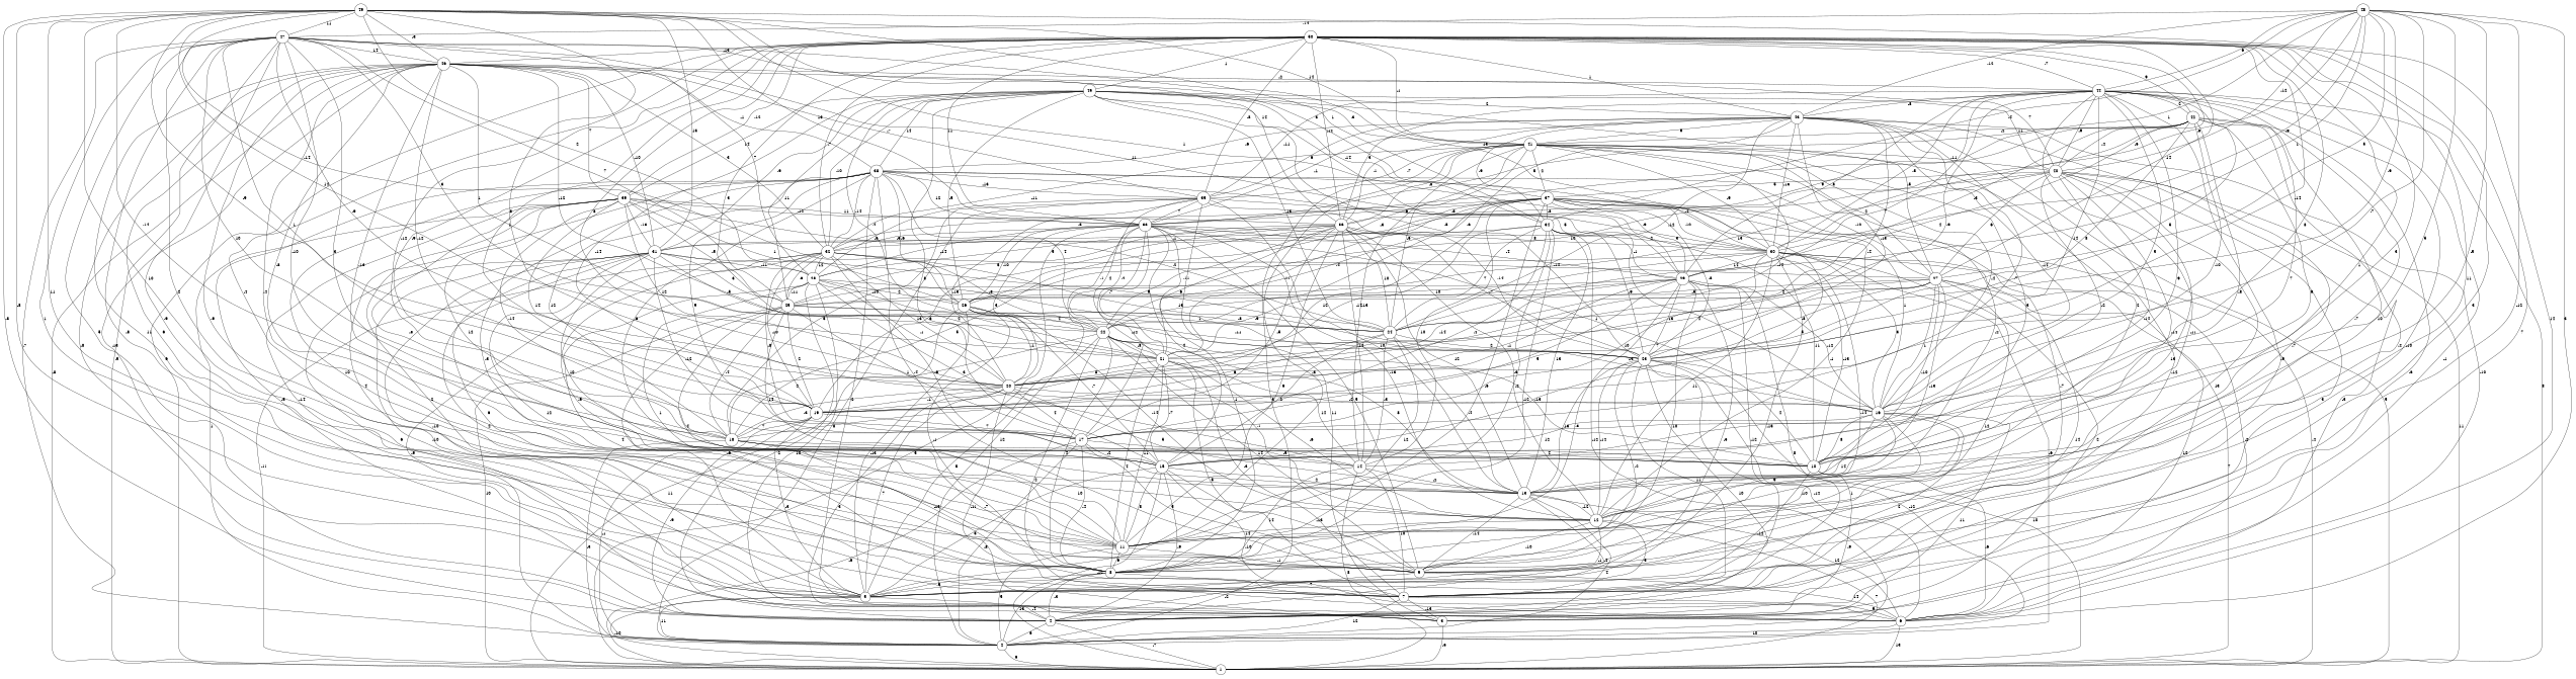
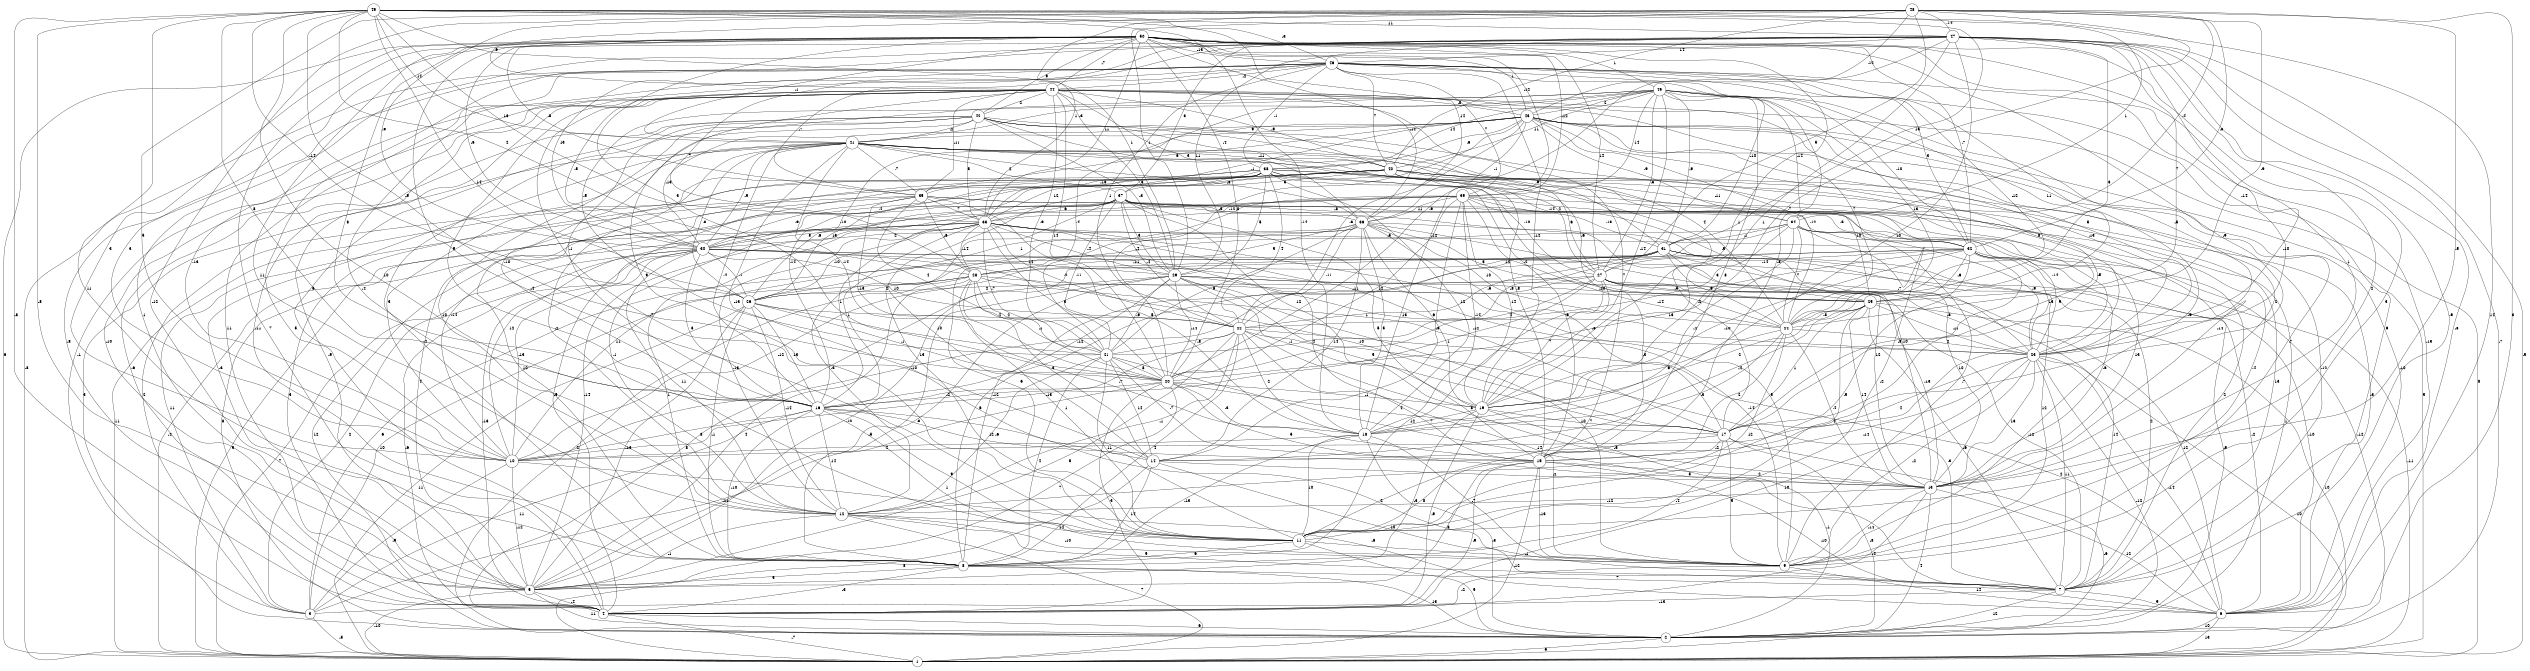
  graph {
    fontname="Helvetica,Arial,sans-serif"
    node [shape=circle]
    50
    1
    4
    9
    10
    11
    12
    13
    16
    17
    18
    19
    20
    21
    23
    27
    30
    32
    33
    35
    36
    39
    41
    42
    43
    44
    45
    46
    2
    6
    5
    3
    8
    7
    15
    14
    26
    25
    29
    22
    28
    24
    31
    40
    37
    34
    38
    49
    47
    48
    50 -- 1 [label=6]
    50 -- 4 [label=7]
    50 -- 9 [label=3]
    50 -- 10 [label=3]
    50 -- 11 [label=-4]
    50 -- 12 [label=11]
    50 -- 13 [label=1]
    50 -- 16 [label=8]
    50 -- 17 [label=-9]
    50 -- 18 [label=-12]
    50 -- 19 [label=1]
    50 -- 20 [label=8]
    50 -- 21 [label=3]
    50 -- 23 [label=-14]
    50 -- 27 [label=14]
    50 -- 30 [label=-6]
    50 -- 32 [label=-7]
    50 -- 33 [label=11]
    50 -- 35 [label=-8]
    50 -- 36 [label=-14]
    50 -- 39 [label=-12]
    50 -- 41 [label=-1]
    50 -- 42 [label=9]
    50 -- 43 [label=1]
    50 -- 44 [label=-7]
    50 -- 45 [label=1]
    50 -- 46 [label=-13]
    4 -- 1 [label=-7]
    4 -- 2 [label=6]
    9 -- 4 [label=-2]
    9 -- 6 [label=14]
    10 -- 6 [label=-6]
    10 -- 5 [label=-12]
    10 -- 3 [label=-9]
    11 -- 9 [label=-1]
    11 -- 2 [label=5]
    11 -- 8 [label=6]
    12 -- 1 [label=7]
    12 -- 9 [label=-10]
    12 -- 11 [label=14]
    12 -- 5 [label=-1]
    12 -- 7 [label=5]
    13 -- 4 [label=-4]
    13 -- 9 [label=-14]
    13 -- 12 [label=-12]
    13 -- 2 [label=4]
    13 -- 6 [label=12]
    16 -- 9 [label=1]
    16 -- 10 [label=8]
    16 -- 11 [label=9]
    16 -- 12 [label=14]
    16 -- 3 [label=11]
    16 -- 8 [label=-10]
    16 -- 7 [label=2]
    16 -- 15 [label=12]
    17 -- 1 [label=-6]
    17 -- 9 [label=5]
    17 -- 2 [label=-8]
    17 -- 8 [label=-4]
    17 -- 15 [label=-2]
    17 -- 14 [label=-5]
    18 -- 9 [label=-7]
    18 -- 10 [label=4]
    18 -- 11 [label=10]
    18 -- 2 [label=-3]
    18 -- 8 [label=-13]
    19 -- 4 [label=-9]
    19 -- 17 [label=7]
    19 -- 18 [label=7]
    19 -- 2 [label=-1]
    19 -- 5 [label=-3]
    20 -- 4 [label=3]
    20 -- 13 [label=5]
    20 -- 16 [label=-2]
    20 -- 17 [label=4]
    20 -- 18 [label=-3]
    20 -- 19 [label=-1]
    20 -- 5 [label=7]
    20 -- 3 [label=-11]
    21 -- 11 [label=11]
    21 -- 12 [label=-6]
    21 -- 20 [label=8]
    21 -- 8 [label=4]
    21 -- 7 [label=5]
    21 -- 15 [label=-7]
    21 -- 14 [label=14]
    23 -- 1 [label=10]
    23 -- 4 [label=10]
    23 -- 9 [label=-2]
    23 -- 10 [label=4]
    23 -- 12 [label=-14]
    23 -- 13 [label=13]
    23 -- 2 [label=-12]
    23 -- 6 [label=-14]
    23 -- 7 [label=11]
    27 -- 10 [label=-10]
    27 -- 13 [label=-13]
    27 -- 16 [label=1]
    27 -- 19 [label=7]
    27 -- 21 [label=4]
    27 -- 23 [label=-8]
    27 -- 6 [label=12]
    27 -- 8 [label=12]
    27 -- 7 [label=14]
    27 -- 26 [label=2]
    27 -- 25 [label=-5]
    30 -- 1 [label=7]
    30 -- 9 [label=-14]
    30 -- 10 [label=-13]
    30 -- 12 [label=11]
    30 -- 16 [label=3]
    30 -- 17 [label=10]
    30 -- 2 [label=-6]
    30 -- 6 [label=-2]
    30 -- 5 [label=-13]
    30 -- 3 [label=2]
    30 -- 26 [label=-1]
    30 -- 29 [label=14]
    30 -- 22 [label=10]
    32 -- 1 [label=-11]
    32 -- 11 [label=-5]
    32 -- 13 [label=-6]
    32 -- 17 [label=-8]
    32 -- 19 [label=-10]
    32 -- 20 [label=13]
    32 -- 23 [label=13]
    32 -- 27 [label=-14]
    32 -- 2 [label=-9]
    32 -- 25 [label=-6]
    32 -- 22 [label=-8]
    32 -- 28 [label=12]
    33 -- 1 [label=5]
    33 -- 9 [label=5]
    33 -- 12 [label=-13]
    33 -- 16 [label=1]
    33 -- 17 [label=-12]
    33 -- 20 [label=3]
    33 -- 21 [label=-7]
    33 -- 30 [label=8]
    33 -- 32 [label=-5]
    33 -- 2 [label=12]
    33 -- 8 [label=1]
    33 -- 15 [label=4]
    33 -- 26 [label=-10]
    33 -- 29 [label=-4]
    33 -- 22 [label=-2]
    33 -- 28 [label=-14]
    35 -- 13 [label=10]
    35 -- 18 [label=5]
    35 -- 20 [label=-13]
    35 -- 21 [label=4]
    35 -- 23 [label=-14]
    35 -- 30 [label=-9]
    35 -- 33 [label=7]
    35 -- 2 [label=8]
    35 -- 3 [label=11]
    35 -- 28 [label=-6]
    36 -- 11 [label=6]
    36 -- 12 [label=-3]
    36 -- 13 [label=12]
    36 -- 17 [label=-5]
    36 -- 18 [label=5]
    36 -- 19 [label=6]
    36 -- 21 [label=6]
    36 -- 23 [label=-7]
    36 -- 30 [label=2]
    36 -- 14 [label=14]
    36 -- 25 [label=5]
    36 -- 22 [label=-11]
    36 -- 28 [label=5]
    36 -- 24 [label=10]
    39 -- 10 [label=12]
    39 -- 18 [label=-14]
    39 -- 19 [label=14]
    39 -- 20 [label=12]
    39 -- 33 [label=-12]
    39 -- 36 [label=11]
    39 -- 2 [label=1]
    39 -- 5 [label=-14]
    39 -- 7 [label=2]
    39 -- 14 [label=-8]
    39 -- 26 [label=1]
    39 -- 25 [label=-5]
    39 -- 24 [label=-2]
    39 -- 31 [label=-13]
    41 -- 10 [label=3]
    41 -- 12 [label=-2]
    41 -- 16 [label=-4]
    41 -- 20 [label=-14]
    41 -- 27 [label=2]
    41 -- 30 [label=-9]
    41 -- 32 [label=-11]
    41 -- 35 [label=-7]
    41 -- 36 [label=-8]
    41 -- 2 [label=3]
    41 -- 5 [label=-3]
    41 -- 7 [label=-12]
    41 -- 14 [label=-13]
    41 -- 26 [label=-3]
    41 -- 24 [label=-6]
    41 -- 40 [label=-11]
    41 -- 37 [label=2]
    42 -- 4 [label=-6]
    42 -- 10 [label=6]
    42 -- 12 [label=10]
    42 -- 16 [label=-10]
    42 -- 23 [label=8]
    42 -- 33 [label=5]
    42 -- 41 [label=-2]
    42 -- 8 [label=-4]
    42 -- 15 [label=-8]
    42 -- 29 [label=-3]
    42 -- 24 [label=4]
    42 -- 31 [label=9]
    42 -- 40 [label=-4]
    43 -- 1 [label=5]
    43 -- 9 [label=-7]
    43 -- 13 [label=2]
    43 -- 16 [label=-14]
    43 -- 17 [label=-7]
    43 -- 20 [label=-4]
    43 -- 23 [label=-13]
    43 -- 30 [label=-13]
    43 -- 33 [label=-1]
    43 -- 35 [label=6]
    43 -- 36 [label=-1]
    43 -- 41 [label=9]
    43 -- 6 [label=-10]
    43 -- 22 [label=-6]
    43 -- 24 [label=-12]
    43 -- 34 [label=-9]
    43 -- 38 [label=-6]
    44 -- 1 [label=8]
    44 -- 4 [label=-9]
    44 -- 11 [label=-7]
    44 -- 16 [label=5]
    44 -- 20 [label=14]
    44 -- 21 [label=-9]
    44 -- 23 [label=5]
    44 -- 30 [label=-5]
    44 -- 35 [label=-11]
    44 -- 36 [label=3]
    44 -- 42 [label=2]
    44 -- 43 [label=-8]
    44 -- 5 [label=-10]
    44 -- 3 [label=-1]
    44 -- 8 [label=-11]
    44 -- 15 [label=7]
    44 -- 14 [label=9]
    44 -- 29 [label=3]
    44 -- 24 [label=7]
    44 -- 40 [label=-9]
    45 -- 16 [label=-1]
    45 -- 19 [label=-14]
    45 -- 21 [label=-4]
    45 -- 23 [label=-5]
    45 -- 27 [label=-5]
    45 -- 32 [label=-10]
    45 -- 39 [label=14]
    45 -- 41 [label=-3]
    45 -- 43 [label=2]
    45 -- 15 [label=8]
    45 -- 26 [label=-5]
    45 -- 25 [label=11]
    45 -- 24 [label=13]
    45 -- 31 [label=-9]
    45 -- 40 [label=11]
    45 -- 34 [label=-14]
    45 -- 38 [label=14]
    46 -- 1 [label=-8]
    46 -- 4 [label=-8]
    46 -- 9 [label=-9]
    46 -- 10 [label=-13]
    46 -- 12 [label=-4]
    46 -- 19 [label=-12]
    46 -- 32 [label=3]
    46 -- 35 [label=-7]
    46 -- 39 [label=7]
    46 -- 44 [label=-2]
    46 -- 6 [label=-13]
    46 -- 5 [label=11]
    46 -- 7 [label=6]
    46 -- 15 [label=-8]
    46 -- 22 [label=1]
    46 -- 24 [label=-12]
    46 -- 31 [label=-10]
    46 -- 40 [label=7]
    46 -- 38 [label=-1]
    2 -- 1 [label=6]
    6 -- 1 [label=13]
    6 -- 2 [label=10]
    5 -- 1 [label=-10]
    5 -- 4 [label=-4]
    5 -- 2 [label=11]
    3 -- 1 [label=-5]
    8 -- 4 [label=-3]
    8 -- 2 [label=13]
    8 -- 5 [label=5]
    8 -- 7 [label=7]
    7 -- 2 [label=12]
    7 -- 6 [label=9]
    7 -- 3 [label=-13]
    15 -- 1 [label=-12]
    15 -- 4 [label=-9]
    15 -- 9 [label=-13]
    15 -- 11 [label=8]
    15 -- 13 [label=2]
    15 -- 6 [label=-10]
    15 -- 5 [label=3]
    14 -- 1 [label=8]
    14 -- 13 [label=-2]
    14 -- 8 [label=14]
    14 -- 7 [label=10]
    26 -- 1 [label=11]
    26 -- 12 [label=-14]
    26 -- 16 [label=13]
    26 -- 20 [label=-1]
    26 -- 5 [label=-13]
    26 -- 8 [label=-1]
    26 -- 15 [label=-7]
    26 -- 22 [label=4]
    25 -- 1 [label=10]
    25 -- 11 [label=4]
    25 -- 13 [label=14]
    25 -- 17 [label=1]
    25 -- 18 [label=-4]
    25 -- 19 [label=2]
    25 -- 23 [label=-11]
    25 -- 7 [label=-6]
    25 -- 24 [label=-8]
    29 -- 4 [label=8]
    29 -- 9 [label=10]
    29 -- 16 [label=-12]
    29 -- 17 [label=5]
    29 -- 19 [label=-1]
    29 -- 20 [label=-14]
    29 -- 21 [label=-9]
    29 -- 23 [label=13]
    29 -- 5 [label=-5]
    29 -- 8 [label=-3]
    29 -- 7 [label=-12]
    29 -- 25 [label=-10]
    22 -- 9 [label=14]
    22 -- 10 [label=-13]
    22 -- 12 [label=-1]
    22 -- 13 [label=8]
    22 -- 18 [label=2]
    22 -- 21 [label=-8]
    22 -- 6 [label=2]
    22 -- 5 [label=5]
    22 -- 8 [label=4]
    22 -- 7 [label=-3]
    28 -- 4 [label=2]
    28 -- 11 [label=1]
    28 -- 20 [label=-1]
    28 -- 21 [label=2]
    28 -- 23 [label=1]
    28 -- 5 [label=4]
    28 -- 3 [label=10]
    28 -- 14 [label=3]
    28 -- 26 [label=2]
    28 -- 25 [label=-11]
    24 -- 11 [label=12]
    24 -- 13 [label=-4]
    24 -- 19 [label=6]
    24 -- 23 [label=2]
    24 -- 15 [label=2]
    24 -- 14 [label=-3]
    31 -- 9 [label=12]
    31 -- 10 [label=-12]
    31 -- 13 [label=10]
    31 -- 6 [label=-10]
    31 -- 5 [label=-10]
    31 -- 3 [label=6]
    31 -- 8 [label=6]
    31 -- 7 [label=2]
    31 -- 25 [label=3]
    31 -- 22 [label=-5]
    31 -- 28 [label=-11]
    31 -- 24 [label=9]
    40 -- 1 [label=11]
    40 -- 4 [label=3]
    40 -- 10 [label=-14]
    40 -- 11 [label=13]
    40 -- 13 [label=-14]
    40 -- 17 [label=-2]
    40 -- 27 [label=6]
    40 -- 6 [label=-3]
    40 -- 7 [label=13]
    40 -- 26 [label=13]
    40 -- 25 [label=10]
    40 -- 37 [label=5]
    37 -- 1 [label=-4]
    37 -- 9 [label=-7]
    37 -- 12 [label=-1]
    37 -- 16 [label=1]
    37 -- 19 [label=12]
    37 -- 21 [label=-11]
    37 -- 23 [label=-5]
    37 -- 30 [label=-10]
    37 -- 32 [label=-5]
    37 -- 33 [label=6]
    37 -- 36 [label=-5]
-   37 -- 8 [label=-6]
    37 -- 15 [label=5]
    37 -- 14 [label=10]
    37 -- 29 [label=3]
    37 -- 22 [label=-4]
    37 -- 34 [label=-8]
    34 -- 10 [label=11]
    34 -- 11 [label=-2]
    34 -- 13 [label=13]
    34 -- 18 [label=-4]
    34 -- 20 [label=-14]
    34 -- 23 [label=-9]
    34 -- 2 [label=-12]
    34 -- 8 [label=-12]
    34 -- 24 [label=7]
    34 -- 31 [label=-1]
    38 -- 4 [label=-5]
    38 -- 9 [label=-4]
    38 -- 11 [label=-3]
    38 -- 17 [label=9]
    38 -- 18 [label=12]
    38 -- 27 [label=-10]
    38 -- 30 [label=-4]
    38 -- 32 [label=-14]
    38 -- 33 [label=12]
    38 -- 35 [label=-13]
    38 -- 5 [label=4]
    38 -- 3 [label=2]
    38 -- 8 [label=10]
    38 -- 15 [label=6]
    38 -- 26 [label=-6]
    38 -- 29 [label=5]
    38 -- 22 [label=4]
    49 -- 4 [label=-8]
    49 -- 11 [label=10]
    49 -- 16 [label=8]
    49 -- 18 [label=-14]
    49 -- 20 [label=-9]
    49 -- 21 [label=14]
    49 -- 33 [label=13]
    49 -- 36 [label=14]
    49 -- 41 [label=14]
    49 -- 46 [label=-3]
    49 -- 6 [label=14]
    49 -- 5 [label=-8]
    49 -- 8 [label=11]
    49 -- 26 [label=-14]
    49 -- 29 [label=1]
    49 -- 28 [label=2]
    49 -- 31 [label=13]
    49 -- 34 [label=1]
    49 -- 47 [label=11]
    47 -- 1 [label=-5]
    47 -- 4 [label=5]
    47 -- 10 [label=3]
    47 -- 11 [label=2]
    47 -- 18 [label=10]
    47 -- 19 [label=1]
    47 -- 20 [label=-9]
    47 -- 30 [label=13]
    47 -- 46 [label=14]
    47 -- 2 [label=-7]
    47 -- 6 [label=-8]
    47 -- 5 [label=1]
    47 -- 7 [label=-9]
    47 -- 15 [label=-10]
    47 -- 25 [label=7]
    47 -- 29 [label=11]
    47 -- 28 [label=7]
    47 -- 24 [label=3]
    47 -- 37 [label=3]
    48 -- 10 [label=5]
    48 -- 13 [label=-5]
    48 -- 19 [label=-7]
    48 -- 27 [label=5]
    48 -- 30 [label=-9]
    48 -- 32 [label=-8]
    48 -- 33 [label=1]
    48 -- 43 [label=-12]
    48 -- 44 [label=6]
    48 -- 6 [label=3]
    48 -- 5 [label=-12]
    48 -- 29 [label=1]
    48 -- 24 [label=-9]
    48 -- 40 [label=-12]
    48 -- 34 [label=-4]
    48 -- 47 [label=-14]
  }
